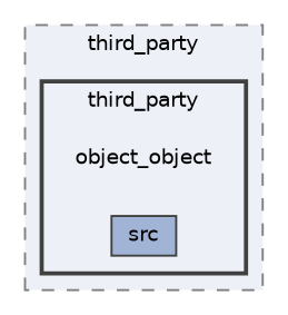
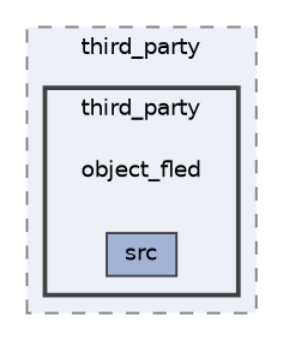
  digraph {
    compound=true
    rankdir=LR
    node [fontname=Helvetica fontsize=10]
-   n1 [height=0.2 label=object_object shape=plaintext width=0.4]
+   n1 [height=0.2 label=object_fled shape=plaintext width=0.4]
    n2 [color=grey25 fillcolor="#a2b4d6" height=0.2 label=src shape=box style=filled width=0.4]
    subgraph cluster_1 {
      bgcolor="#edf0f7"
      fontname=Helvetica
      fontsize=10
      label=third_party
      pencolor=grey50
      style="filled,dashed"
      subgraph cluster_2 {
        bgcolor="#edf0f7"
        fontname=Helvetica
        fontsize=10
        pencolor=grey25
        style="filled,bold"
        n1
        n2
      }
    }
  }
